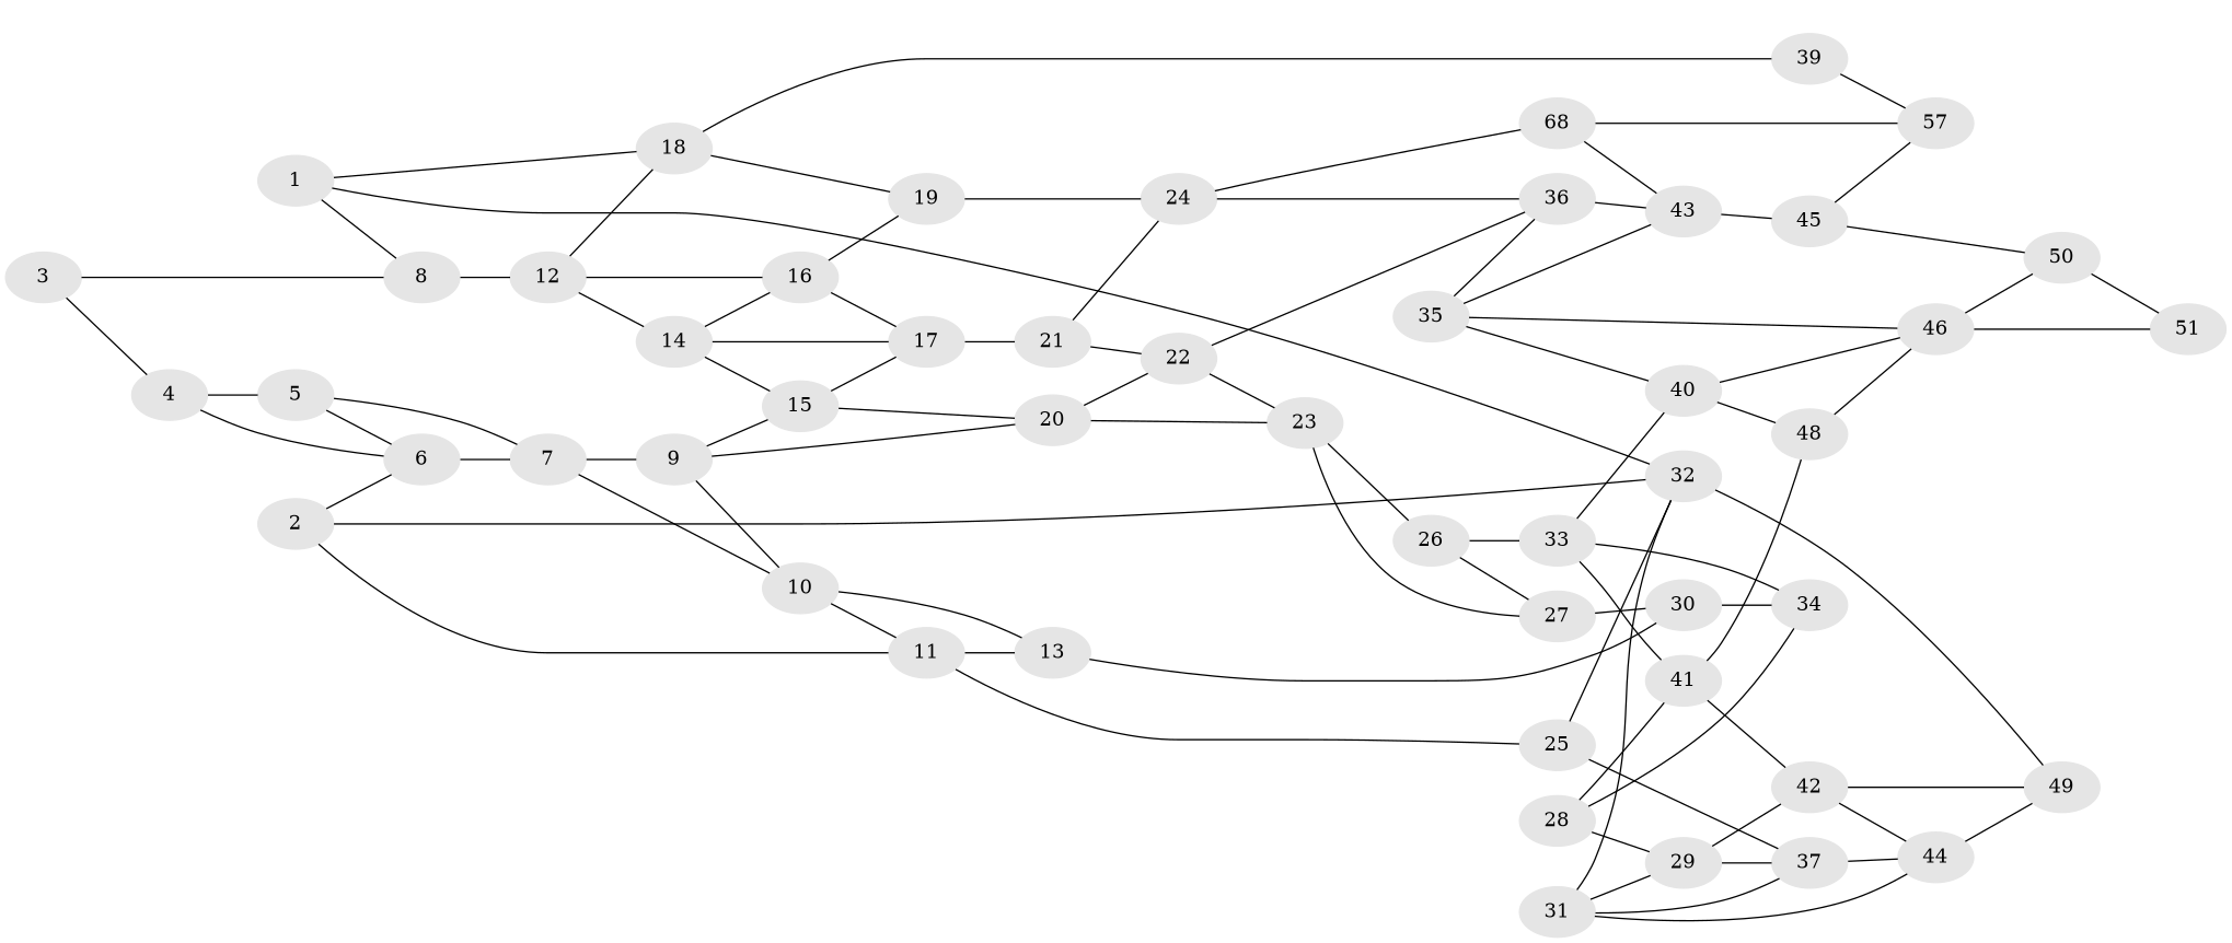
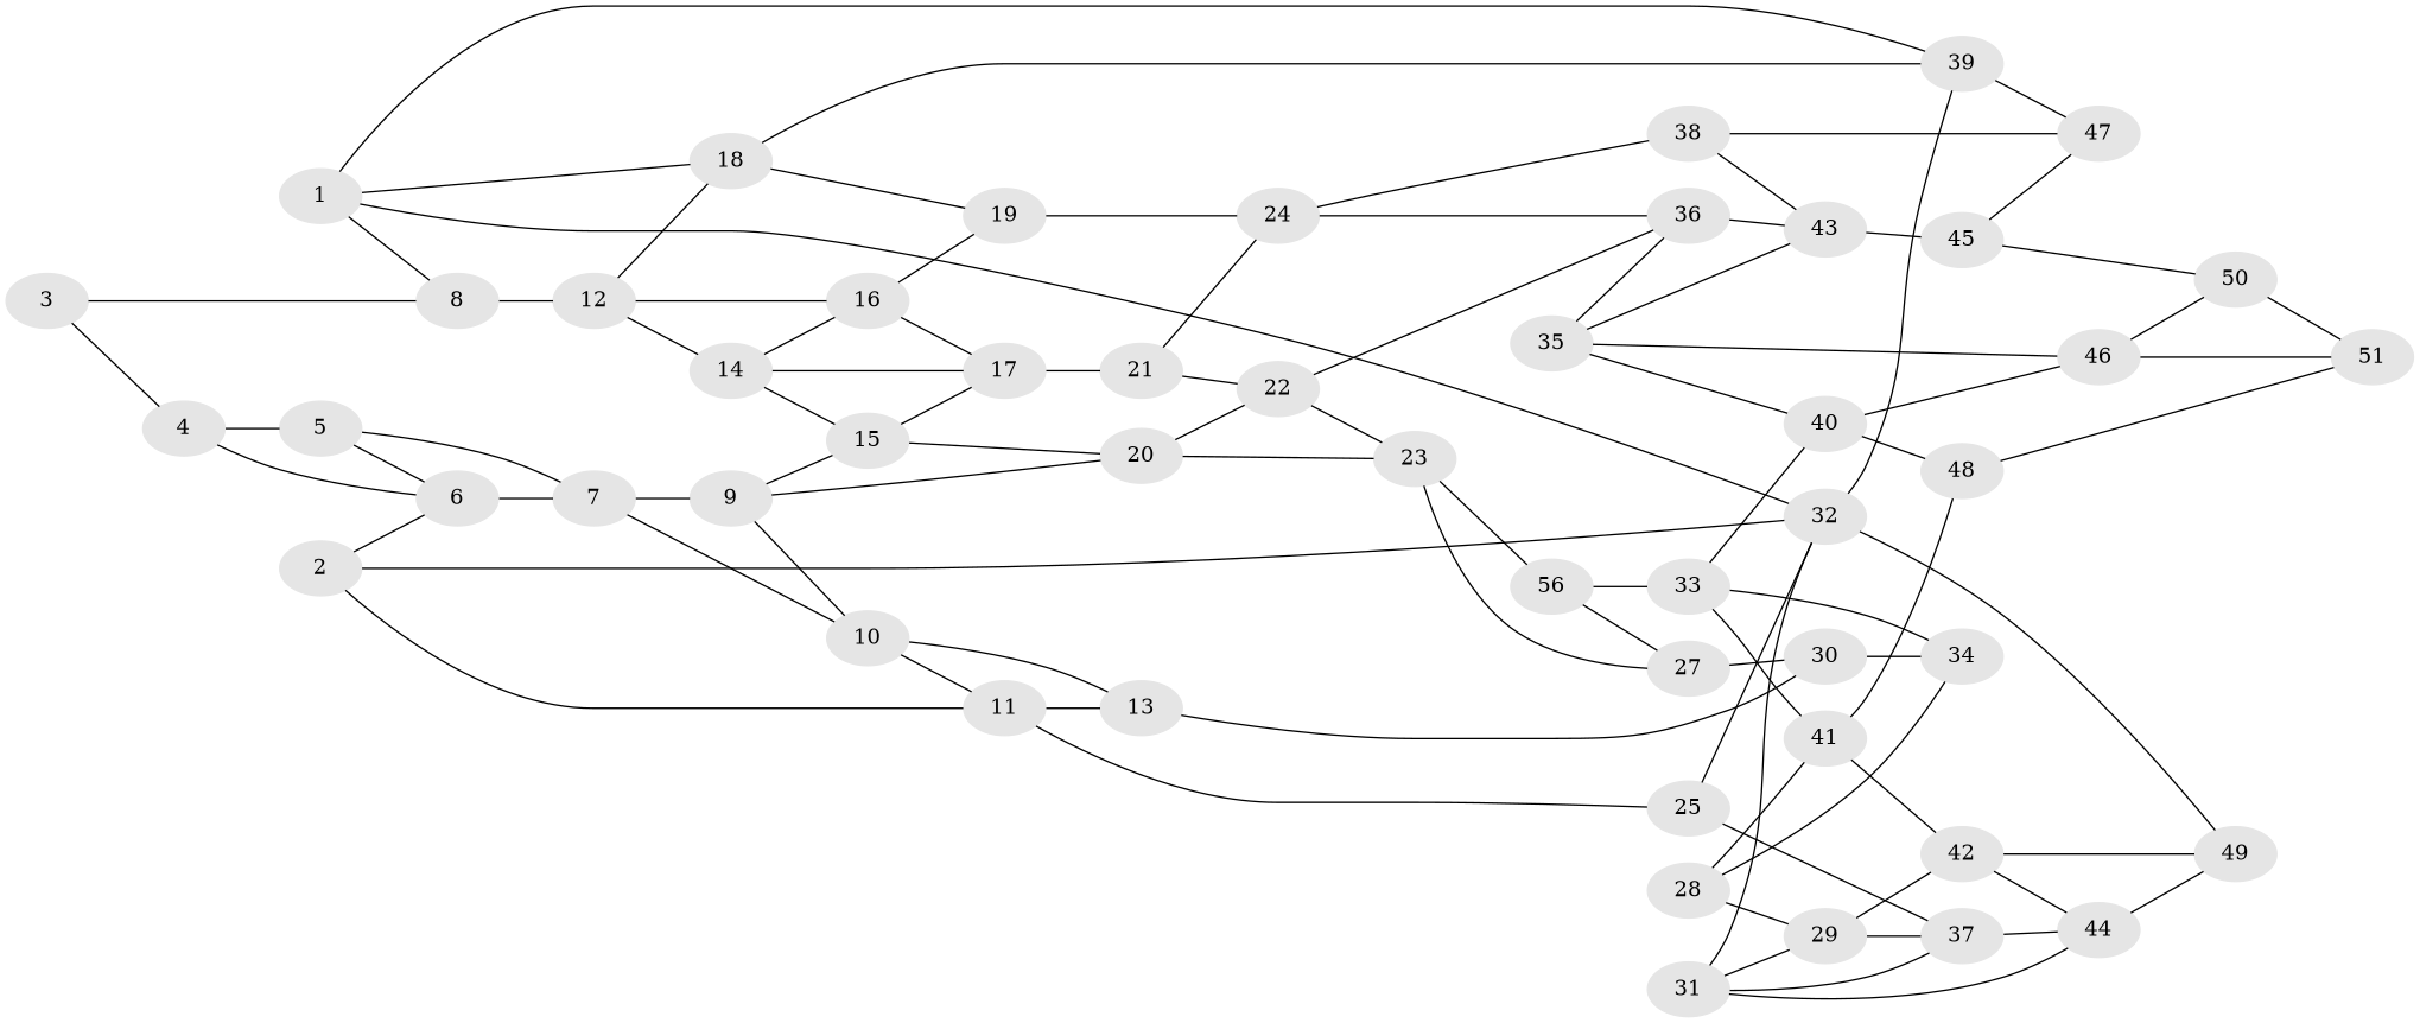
  graph {
    rankdir=LR
    node [color=gray90 style=filled]
    edge [weight=1.0]
    1
    8
    18
    32
    39
    12
    19
    49
-   47 [label=57]
+   47
    2
    6
    11
    7
    13
    25
    3
    4
    5
    9
    10
    15
    20
    14
    16
    17
    22
    23
    30
    37
    27
    34
    21
    24
    36
-   38 [label=68]
-   26
+   38
+   26 [label=56]
    43
    33
    29
    42
    44
    41
    40
    28
    48
    31
    46
    35
    45
    50
    51
    1 -- 8
    1 -- 18
    1 -- 32
+   1 -- 39
    8 -- 12
    18 -- 39
    18 -- 19
+   32 -- 39
    32 -- 49
    39 -- 47
    12 -- 18
    12 -- 14
    12 -- 16
    19 -- 24
    2 -- 32
    2 -- 6
    2 -- 11
    6 -- 7
    11 -- 13
    11 -- 25
    7 -- 9
    7 -- 10
    13 -- 30
    25 -- 32
    25 -- 37
    3 -- 8 [weight=2.0]
    3 -- 4
    4 -- 6
    4 -- 5
    5 -- 6
    5 -- 7
    9 -- 10
    9 -- 15
    9 -- 20
    10 -- 11
    10 -- 13
    15 -- 20
    15 -- 17
    20 -- 22
    20 -- 23
    14 -- 15
    14 -- 16
    14 -- 17
    16 -- 19
    16 -- 17
    17 -- 21
    22 -- 23
    22 -- 36
    23 -- 27
    23 -- 26
    30 -- 34 [weight=2.0]
    37 -- 44
    27 -- 30
    21 -- 22
    21 -- 24
    24 -- 36
    24 -- 38
    36 -- 43
    38 -- 47
    38 -- 43
    26 -- 27
    26 -- 33
    43 -- 45
    33 -- 34
    33 -- 41
    33 -- 40
    29 -- 37
    29 -- 42
    42 -- 49
    42 -- 44
    44 -- 49
    41 -- 42
    41 -- 48
    40 -- 48
    40 -- 46
    28 -- 34
    28 -- 29
    28 -- 41
-   48 -- 46
+   48 -- 51
    31 -- 32
    31 -- 37
    31 -- 29
    31 -- 44
    46 -- 50
    46 -- 51
    35 -- 36
    35 -- 43
    35 -- 40
    35 -- 46
    45 -- 47
    45 -- 50 [weight=2.0]
    50 -- 51
  }
